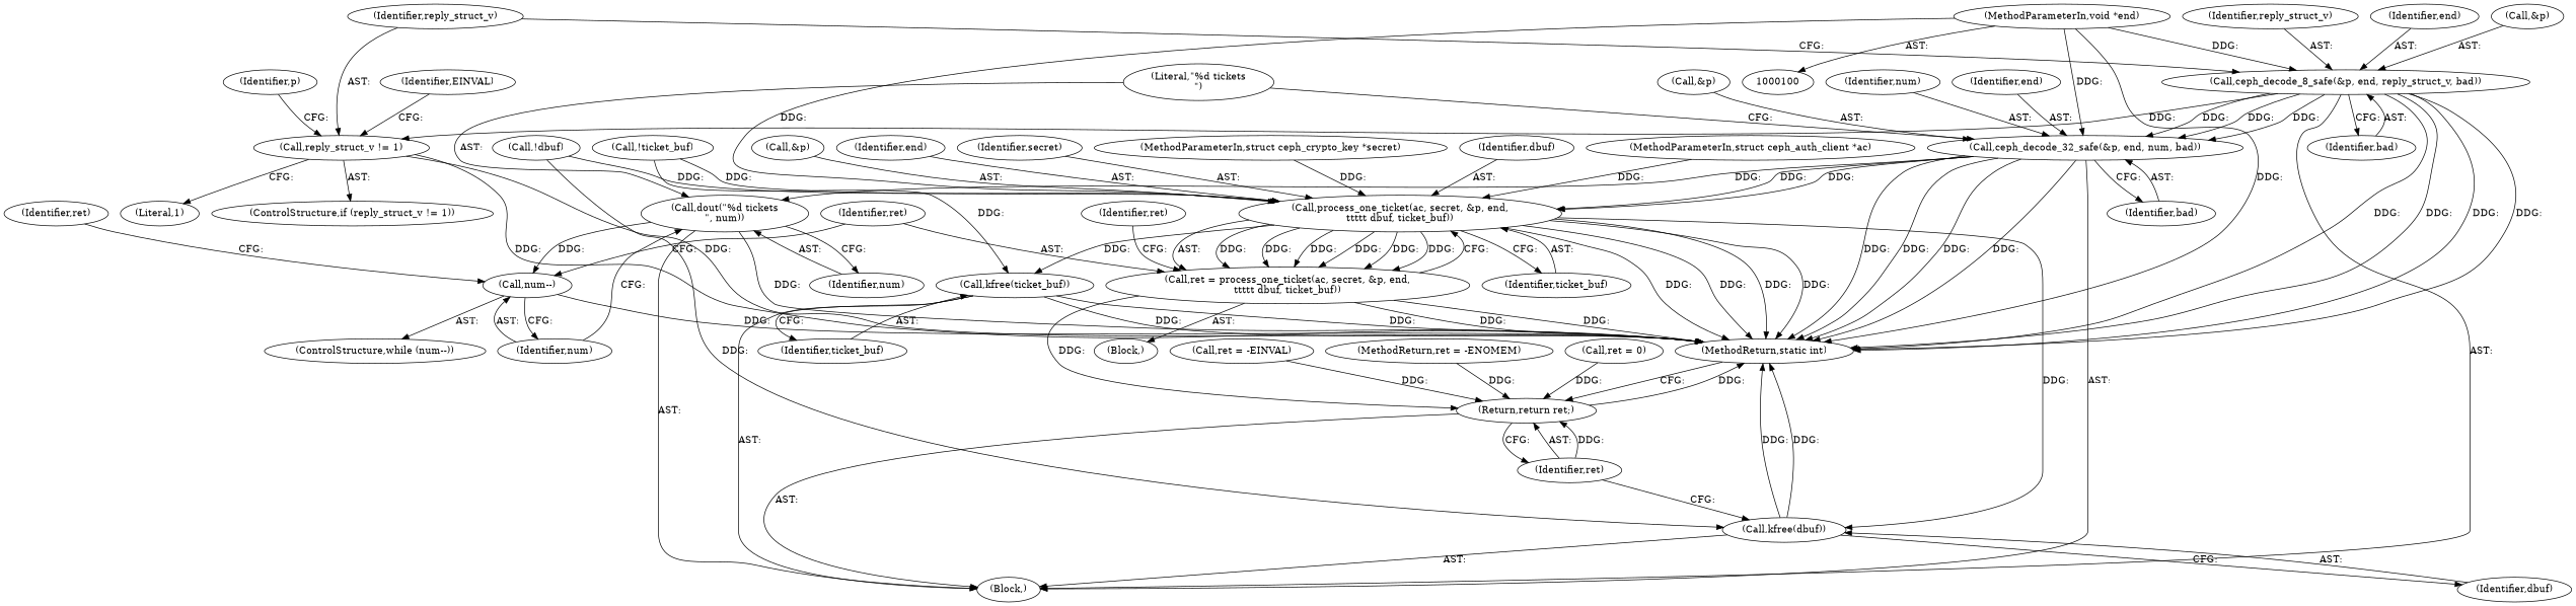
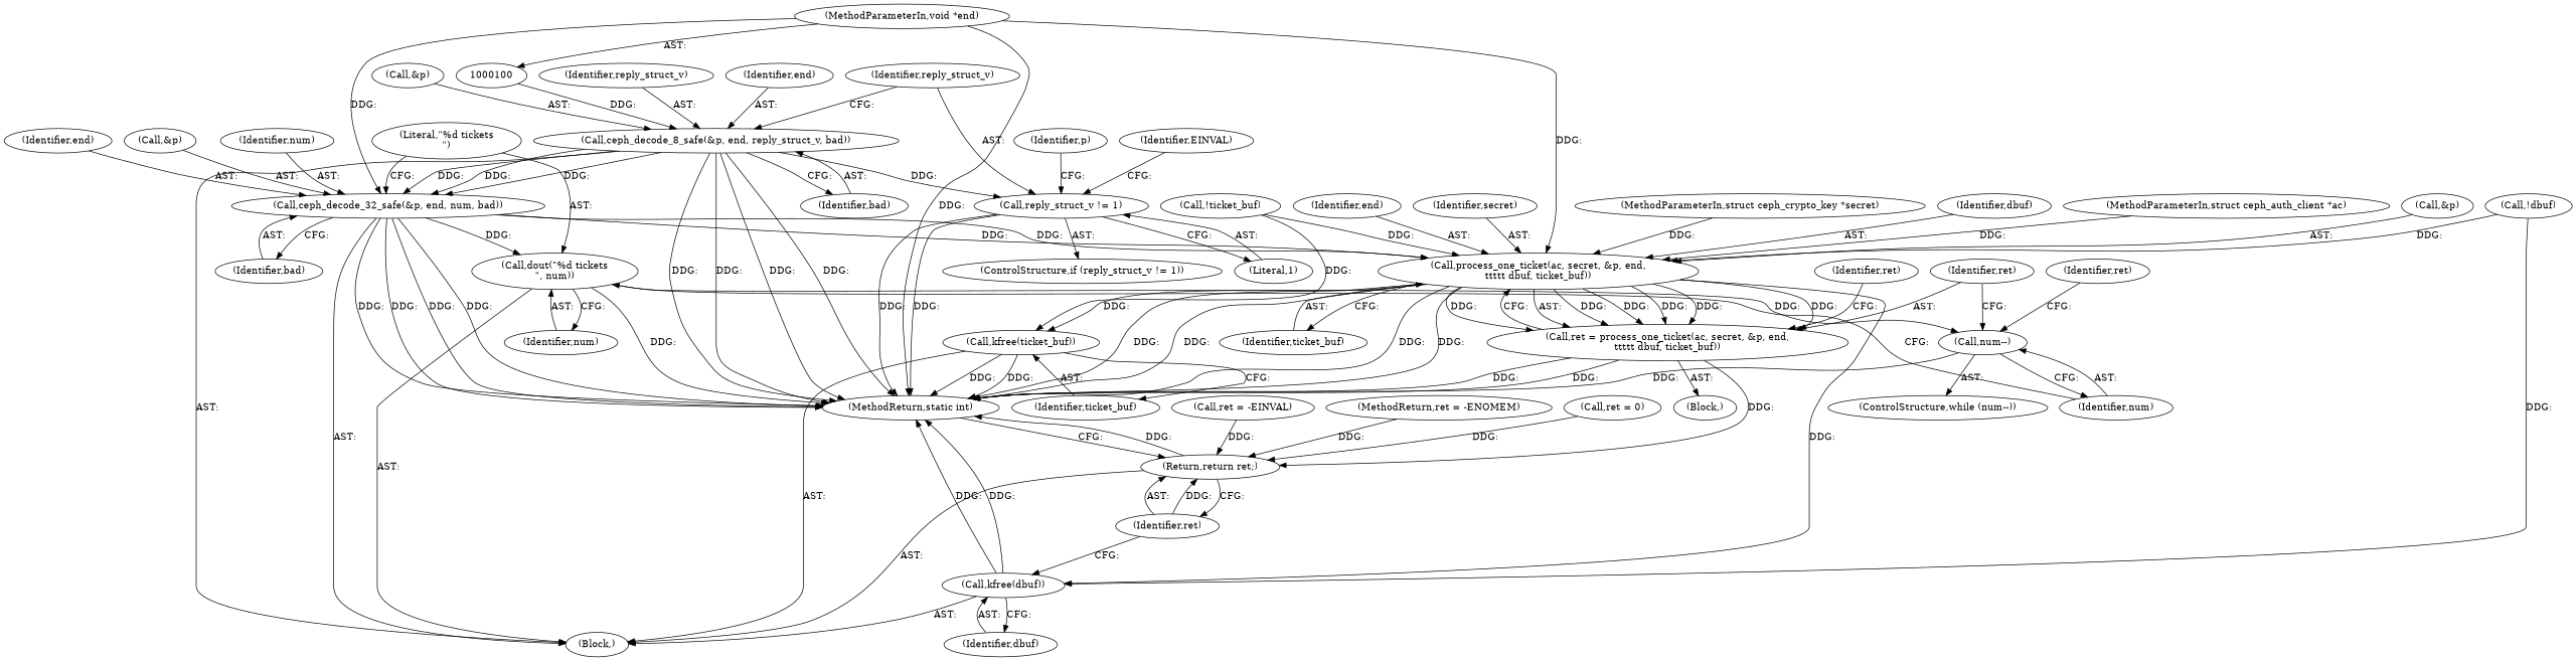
  digraph {
    n1 [label="(MethodParameterIn,void *end)"]
    n2 [label="(Call,ceph_decode_8_safe(&p, end, reply_struct_v, bad))"]
    n3 [label="(Call,ceph_decode_32_safe(&p, end, num, bad))"]
    n4 [label="(Call,process_one_ticket(ac, secret, &p, end,\n\t\t\t\t\t dbuf, ticket_buf))"]
    n5 [label="(MethodReturn,static int)"]
    1000100
    n7 [label="(Call,reply_struct_v != 1)"]
    n8 [label="(Block,)"]
    n9 [label="(Identifier,bad)"]
    n10 [label="(Call,dout(\"%d tickets\n\", num))"]
    n11 [label="(Identifier,bad)"]
    n12 [label="(Call,ret = process_one_ticket(ac, secret, &p, end,\n\t\t\t\t\t dbuf, ticket_buf))"]
    n13 [label="(Call,kfree(ticket_buf))"]
    n14 [label="(Call,kfree(dbuf))"]
    n15 [label="(Identifier,ticket_buf)"]
    n16 [label="(Return,return ret;)"]
    n17 [label="(ControlStructure,if (reply_struct_v != 1))"]
    n18 [label="(Literal,1)"]
    n19 [label="(Call,num--)"]
    n20 [label="(Identifier,num)"]
    n21 [label="(ControlStructure,while (num--))"]
    n22 [label="(Identifier,num)"]
    n23 [label="(Block,)"]
    n24 [label="(Identifier,ticket_buf)"]
    n25 [label="(Identifier,dbuf)"]
    n26 [label="(Identifier,ret)"]
    n27 [label="(Identifier,EINVAL)"]
    n28 [label="(Identifier,end)"]
    n29 [label="(Identifier,reply_struct_v)"]
    n30 [label="(Identifier,p)"]
    n31 [label="(Identifier,end)"]
    n32 [label="(Identifier,ret)"]
    n33 [label="(Identifier,secret)"]
    n34 [label="(Literal,\"%d tickets\n\")"]
    n35 [label="(Call,!ticket_buf)"]
    n36 [label="(Identifier,ret)"]
    n37 [label="(Call,!dbuf)"]
    n38 [label="(Call,&p)"]
    n39 [label="(Call,&p)"]
    n40 [label="(Call,ret = -EINVAL)"]
    n41 [label="(MethodParameterIn,struct ceph_crypto_key *secret)"]
    n42 [label="(Identifier,num)"]
    n43 [label="(Identifier,dbuf)"]
    n44 [label="(Identifier,reply_struct_v)"]
    n45 [label="(Identifier,ret)"]
    n46 [label="(MethodParameterIn,struct ceph_auth_client *ac)"]
    n47 [label="(Call,&p)"]
    n48 [label="(MethodReturn,ret = -ENOMEM)"]
    n49 [label="(Call,ret = 0)"]
    n50 [label="(Identifier,end)"]
-   n1 -> n2 [label="DDG: "]
+   1000100 -> n2 [label="DDG: "]
    n1 -> n3 [label="DDG: "]
    n1 -> n4 [label="DDG: "]
    n1 -> n5 [label="DDG: "]
    n1 -> 1000100 [label="AST: "]
    n2 -> n3 [label="DDG: "]
    n2 -> n3 [label="DDG: "]
    n2 -> n3 [label="DDG: "]
    n2 -> n5 [label="DDG: "]
    n2 -> n5 [label="DDG: "]
    n2 -> n5 [label="DDG: "]
    n2 -> n5 [label="DDG: "]
    n2 -> n7 [label="DDG: "]
    n2 -> n8 [label="AST: "]
    n2 -> n9 [label="CFG: "]
    n3 -> n4 [label="DDG: "]
    n3 -> n4 [label="DDG: "]
    n3 -> n5 [label="DDG: "]
    n3 -> n5 [label="DDG: "]
    n3 -> n5 [label="DDG: "]
    n3 -> n5 [label="DDG: "]
    n3 -> n8 [label="AST: "]
    n3 -> n10 [label="DDG: "]
    n3 -> n11 [label="CFG: "]
    n4 -> n5 [label="DDG: "]
    n4 -> n5 [label="DDG: "]
    n4 -> n5 [label="DDG: "]
    n4 -> n5 [label="DDG: "]
    n4 -> n12 [label="AST: "]
    n4 -> n12 [label="DDG: "]
    n4 -> n12 [label="DDG: "]
    n4 -> n12 [label="DDG: "]
    n4 -> n12 [label="DDG: "]
    n4 -> n12 [label="DDG: "]
    n4 -> n12 [label="DDG: "]
    n4 -> n13 [label="DDG: "]
    n4 -> n14 [label="DDG: "]
    n4 -> n15 [label="CFG: "]
    n5 -> n16 [label="CFG: "]
    n7 -> n5 [label="DDG: "]
    n7 -> n5 [label="DDG: "]
    n7 -> n17 [label="AST: "]
    n7 -> n18 [label="CFG: "]
    n9 -> n2 [label="AST: "]
    n10 -> n5 [label="DDG: "]
    n10 -> n8 [label="AST: "]
    n10 -> n19 [label="DDG: "]
    n10 -> n20 [label="CFG: "]
    n11 -> n3 [label="AST: "]
    n12 -> n4 [label="CFG: "]
    n12 -> n5 [label="DDG: "]
    n12 -> n5 [label="DDG: "]
    n12 -> n16 [label="DDG: "]
    n12 -> n23 [label="AST: "]
    n13 -> n5 [label="DDG: "]
    n13 -> n5 [label="DDG: "]
    n13 -> n8 [label="AST: "]
    n13 -> n24 [label="CFG: "]
    n14 -> n5 [label="DDG: "]
    n14 -> n5 [label="DDG: "]
    n14 -> n8 [label="AST: "]
    n14 -> n25 [label="CFG: "]
    n15 -> n4 [label="AST: "]
    n16 -> n5 [label="DDG: "]
    n16 -> n8 [label="AST: "]
    n16 -> n26 [label="CFG: "]
+   n18 -> n7 [label="AST: "]
    n19 -> n5 [label="DDG: "]
    n19 -> n21 [label="AST: "]
    n19 -> n22 [label="CFG: "]
    n20 -> n10 [label="AST: "]
    n22 -> n10 [label="CFG: "]
    n22 -> n19 [label="AST: "]
    n24 -> n13 [label="AST: "]
    n25 -> n14 [label="AST: "]
    n26 -> n14 [label="CFG: "]
    n26 -> n16 [label="AST: "]
    n26 -> n16 [label="DDG: "]
    n27 -> n7 [label="CFG: "]
    n28 -> n3 [label="AST: "]
    n29 -> n2 [label="AST: "]
    n30 -> n7 [label="CFG: "]
    n31 -> n2 [label="AST: "]
    n32 -> n12 [label="CFG: "]
    n33 -> n4 [label="AST: "]
    n34 -> n3 [label="CFG: "]
    n34 -> n10 [label="AST: "]
    n35 -> n4 [label="DDG: "]
    n35 -> n13 [label="DDG: "]
    n36 -> n12 [label="AST: "]
    n36 -> n19 [label="CFG: "]
    n37 -> n4 [label="DDG: "]
    n37 -> n14 [label="DDG: "]
    n38 -> n2 [label="AST: "]
    n39 -> n3 [label="AST: "]
    n40 -> n16 [label="DDG: "]
    n41 -> n4 [label="DDG: "]
    n42 -> n3 [label="AST: "]
    n43 -> n4 [label="AST: "]
    n44 -> n2 [label="CFG: "]
    n44 -> n7 [label="AST: "]
    n45 -> n19 [label="CFG: "]
    n46 -> n4 [label="DDG: "]
    n47 -> n4 [label="AST: "]
    n48 -> n16 [label="DDG: "]
    n49 -> n16 [label="DDG: "]
    n50 -> n4 [label="AST: "]
  }
